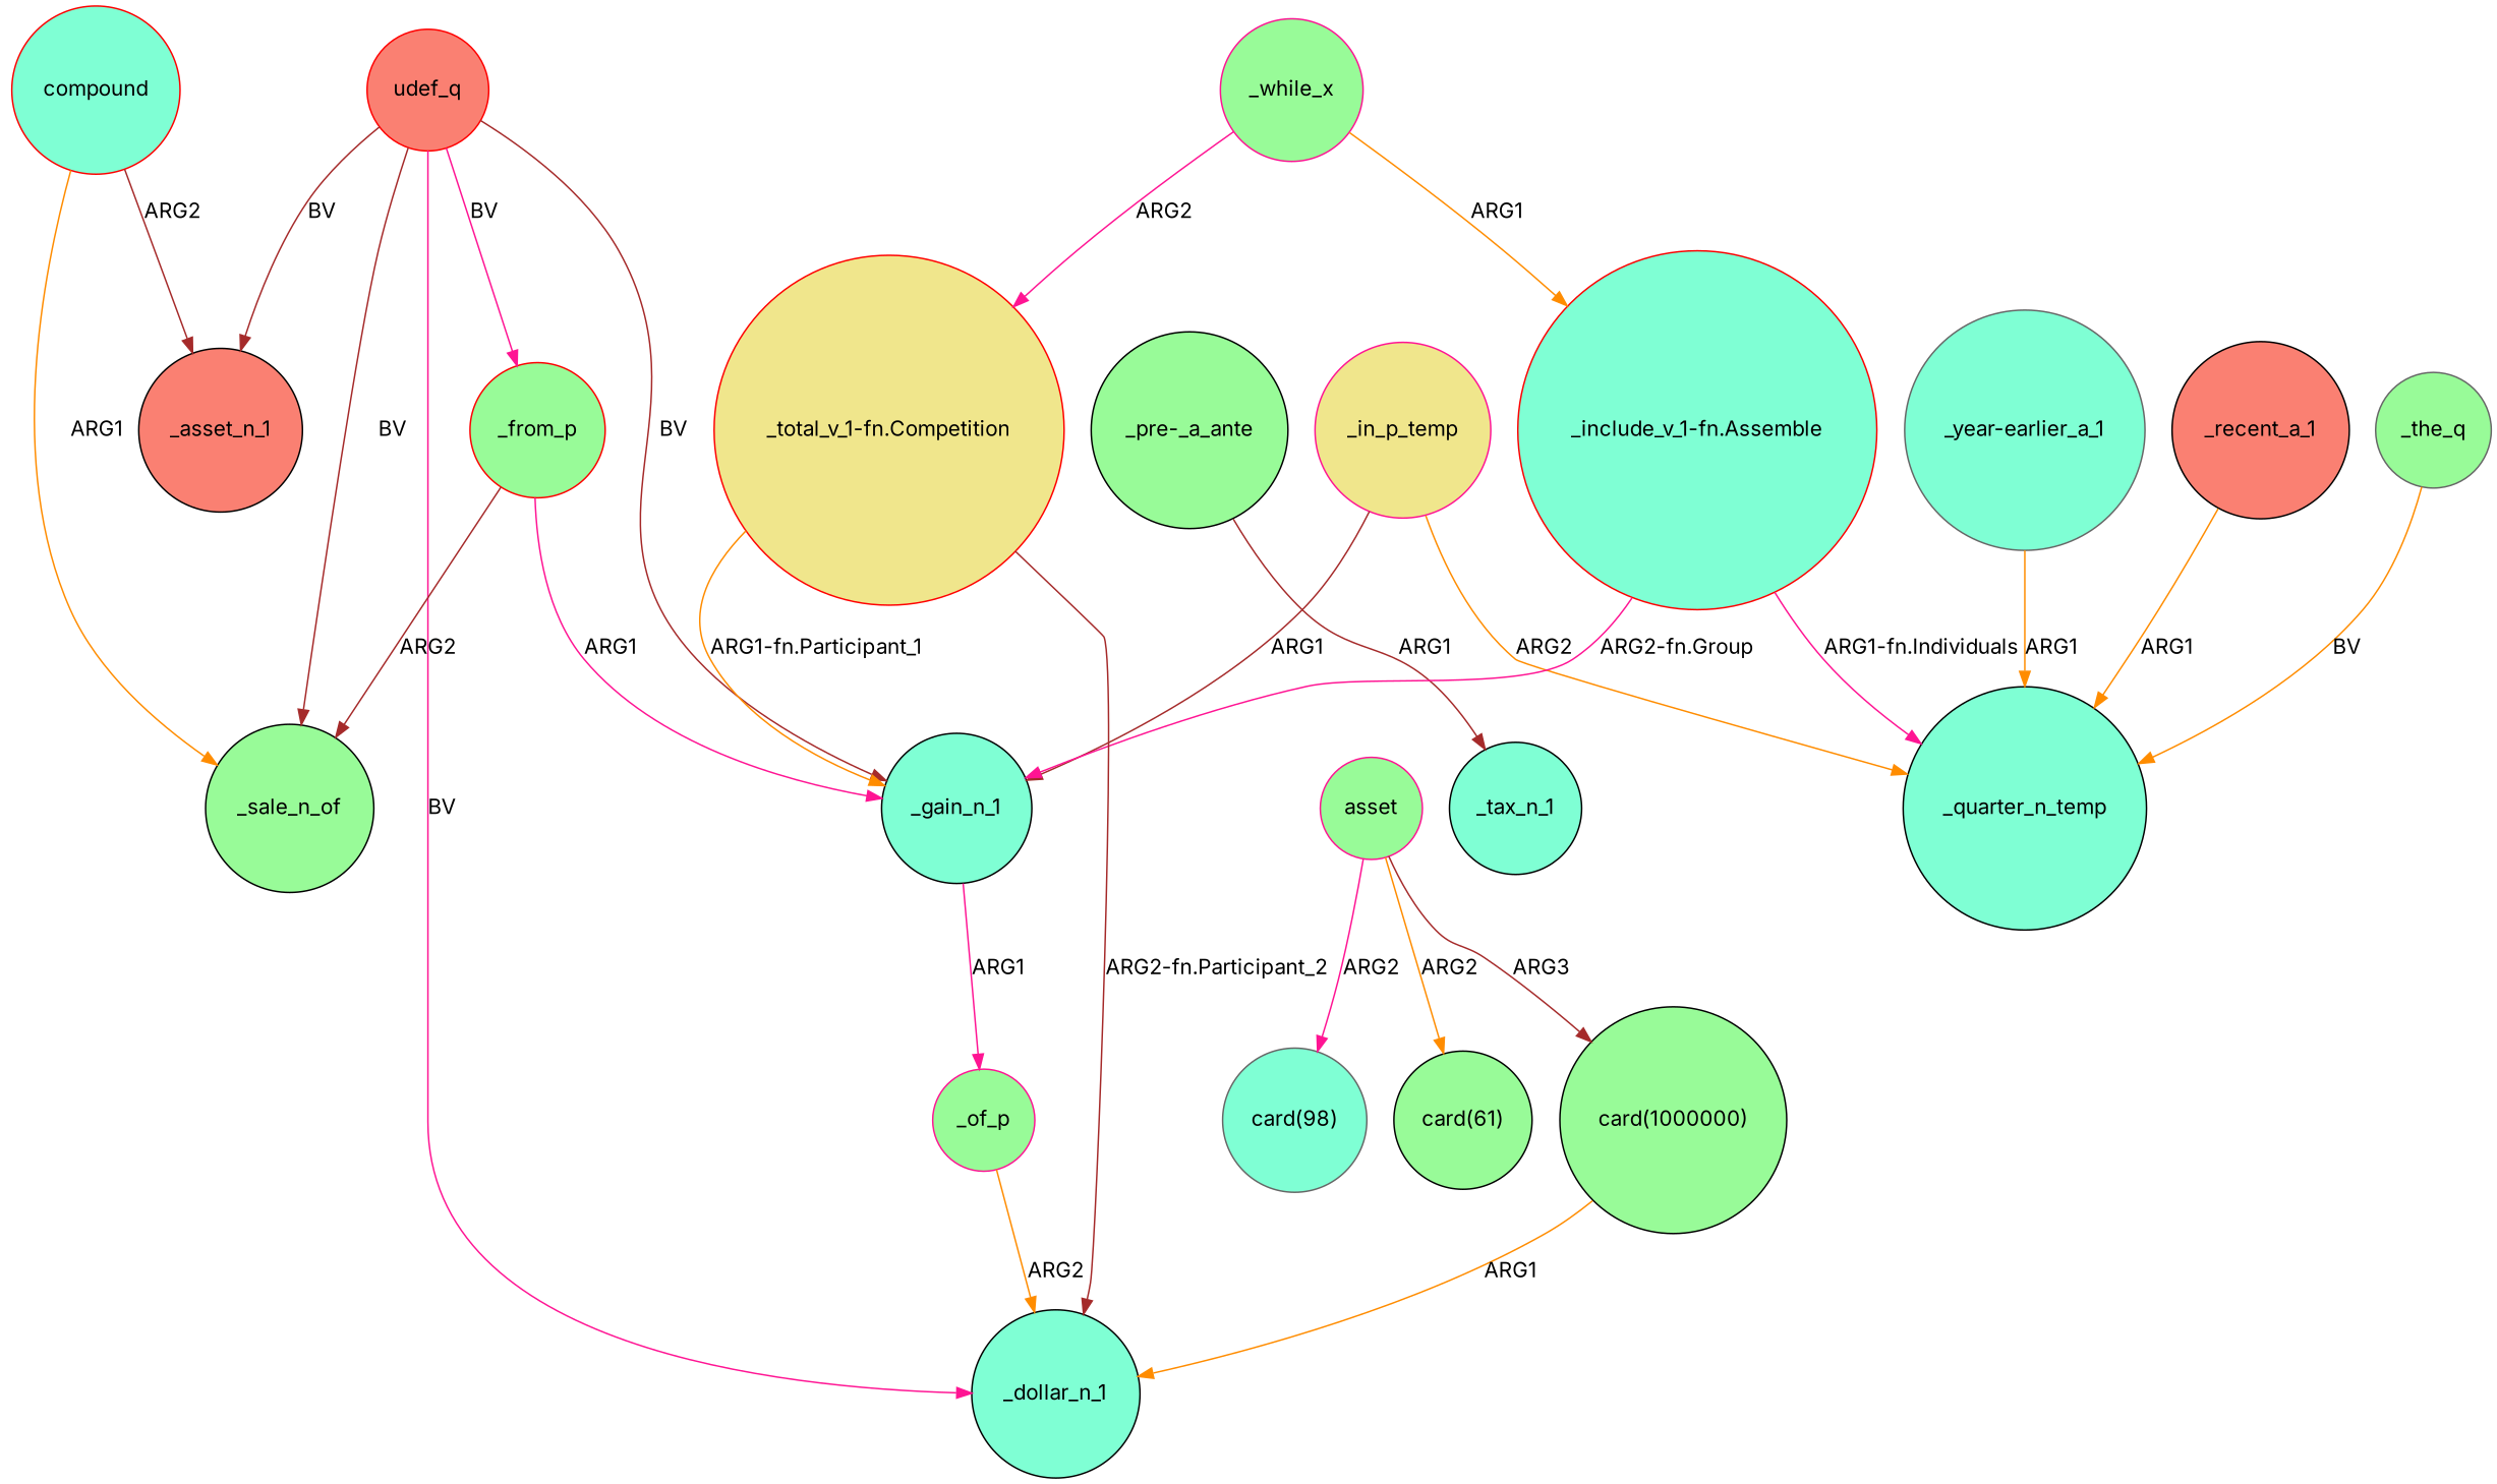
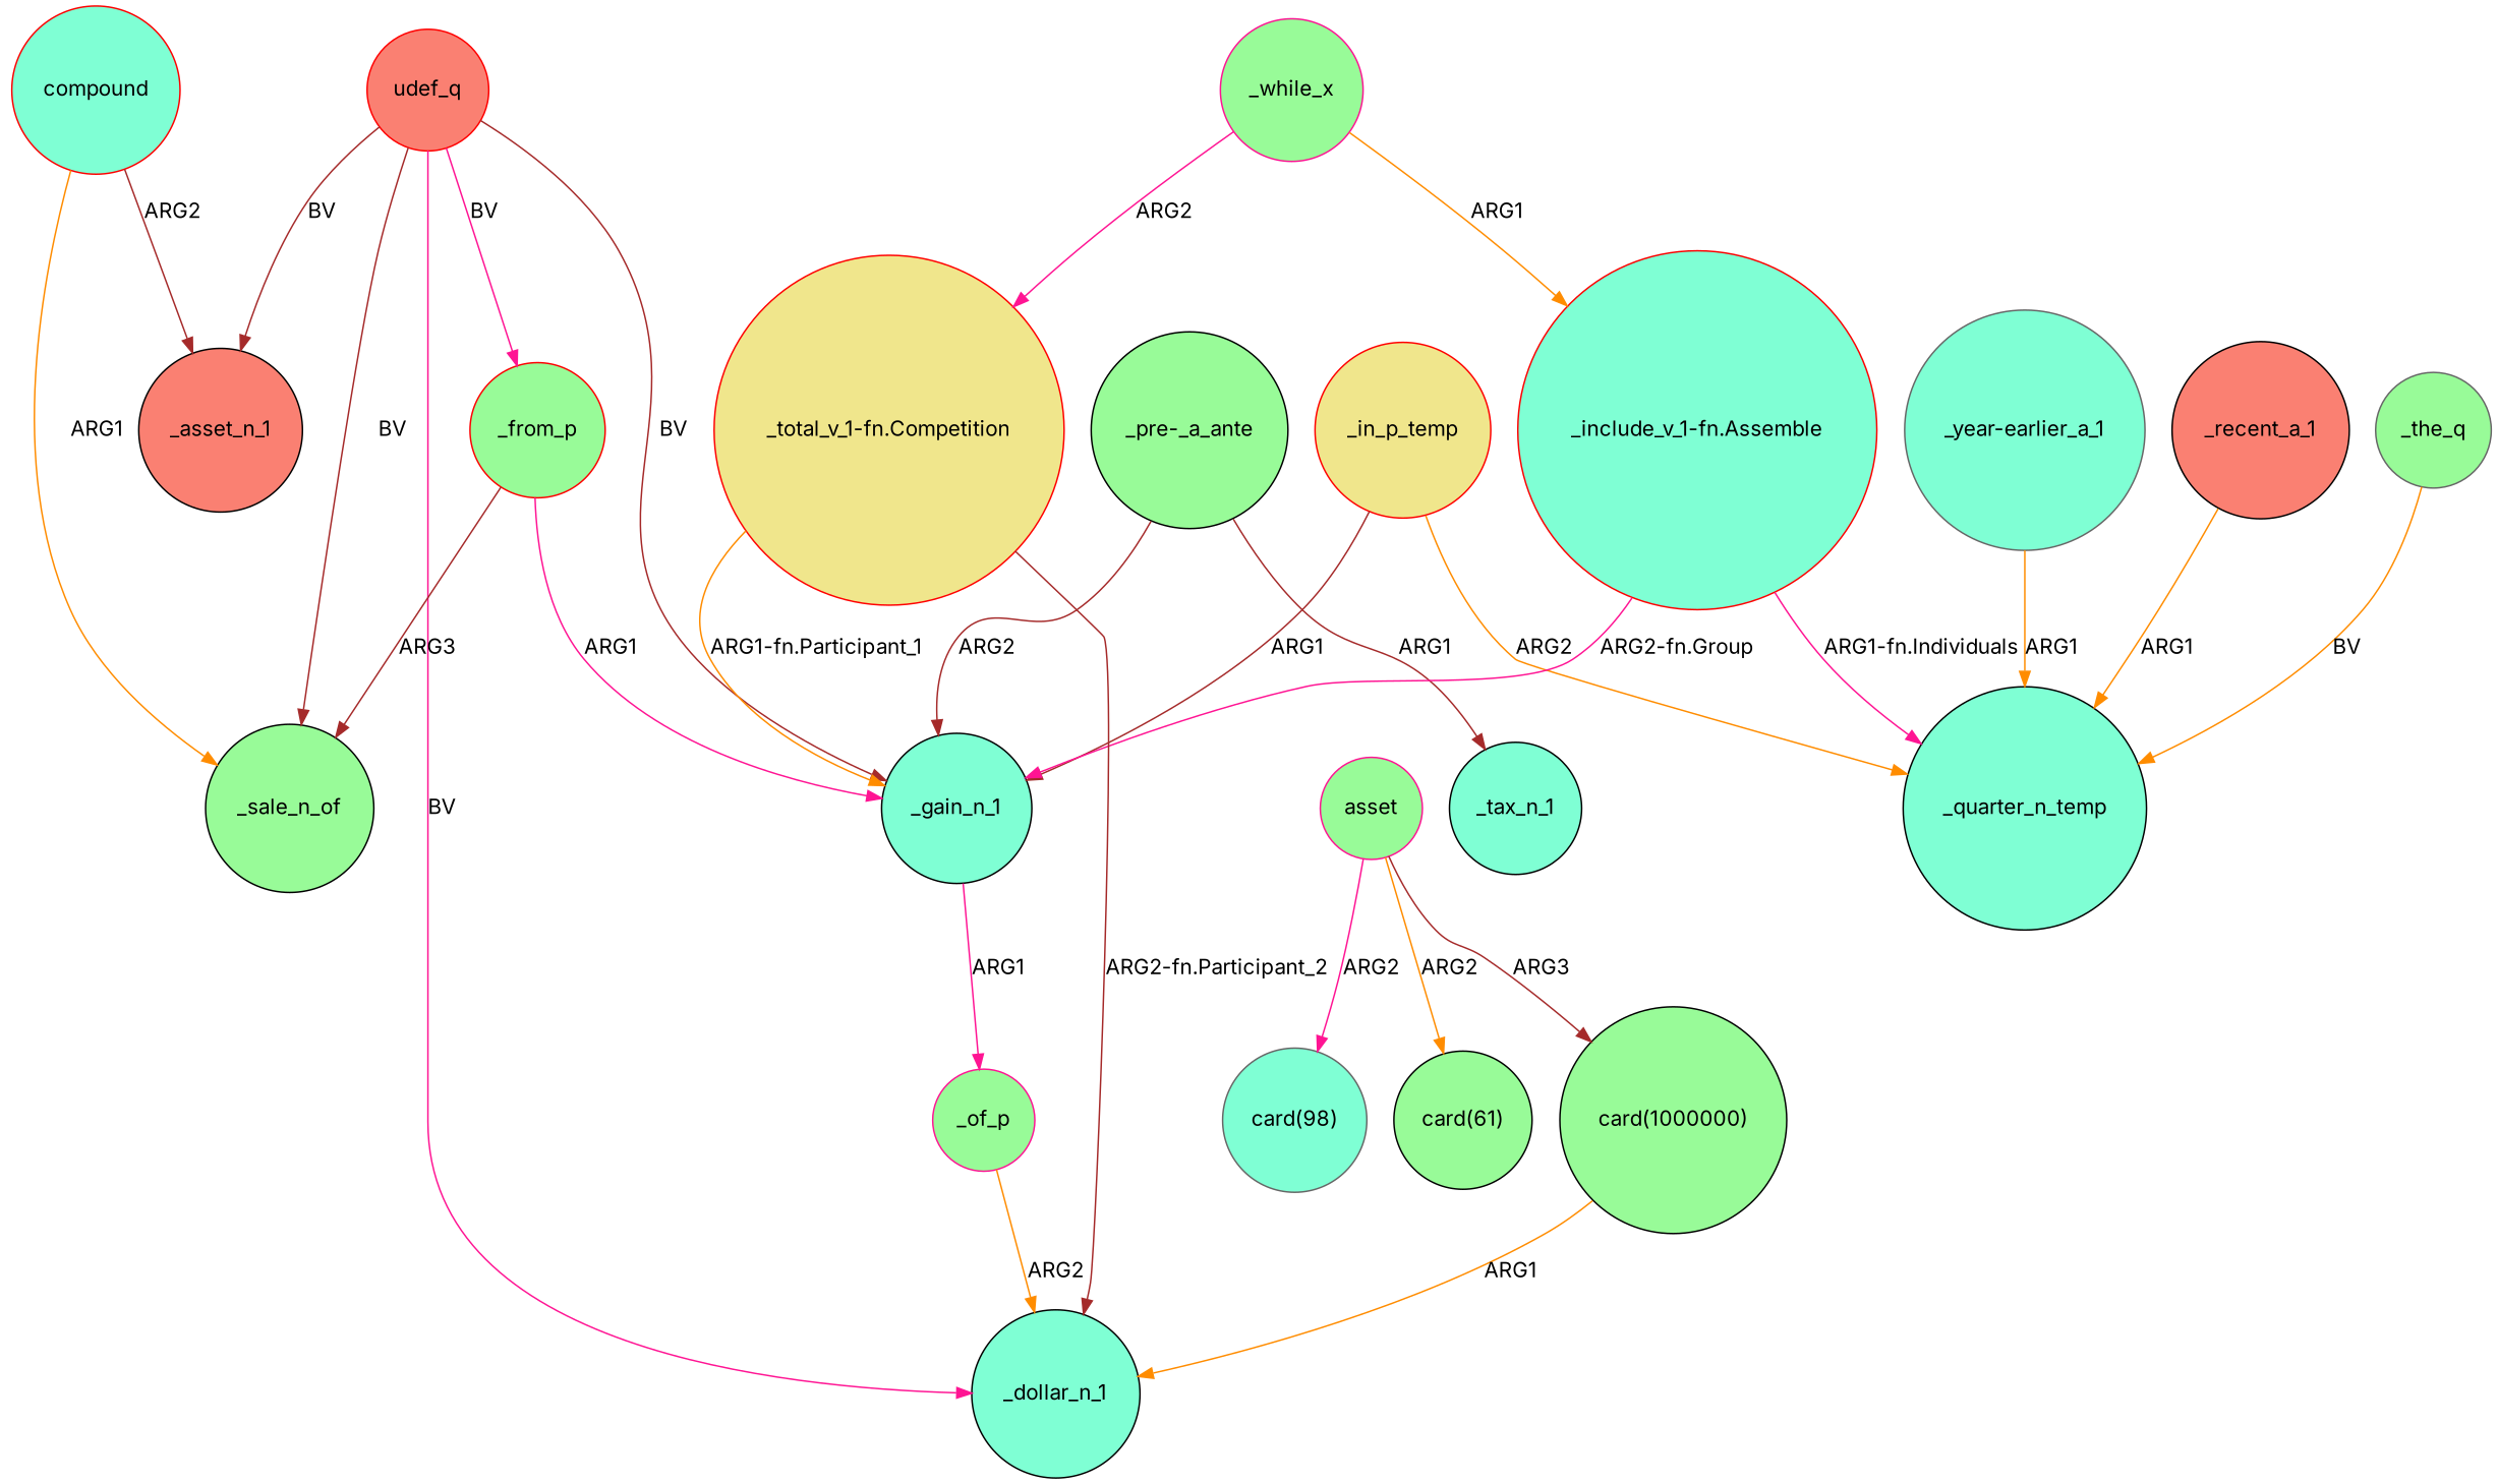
  digraph {
    fontname=Inter
    node [color=black fillcolor=palegreen fontname=Inter shape=circle style=filled]
    edge [color=darkorange fontname=Inter]
-   _in_p_temp [color=deeppink fillcolor=khaki]
+   _in_p_temp [color=red fillcolor=khaki]
    _quarter_n_temp [fillcolor=aquamarine]
    _gain_n_1 [fillcolor=aquamarine]
    _of_p [color=deeppink]
    compound [color=red fillcolor=aquamarine]
    _asset_n_1 [fillcolor=salmon]
    _sale_n_of
    _the_q [color=gray40]
    udef_q [color=red fillcolor=salmon]
    _dollar_n_1 [fillcolor=aquamarine]
    _from_p [color=red]
    _tax_n_1 [fillcolor=aquamarine]
    n13 [color=deeppink label=asset]
    "card(1000000)"
    "card(98)" [color=gray40 fillcolor=aquamarine]
    "card(61)"
    "_pre-_a_ante"
    "_include_v_1-fn.Assemble" [color=red fillcolor=aquamarine]
    _while_x [color=deeppink]
    "_total_v_1-fn.Competition" [color=red fillcolor=khaki]
    "_year-earlier_a_1" [color=gray40 fillcolor=aquamarine]
    _recent_a_1 [fillcolor=salmon]
    _in_p_temp -> _quarter_n_temp [label=ARG2]
    _in_p_temp -> _gain_n_1 [color=brown label=ARG1]
    _gain_n_1 -> _of_p [color=deeppink label=ARG1]
    _of_p -> _dollar_n_1 [label=ARG2]
    compound -> _asset_n_1 [color=brown label=ARG2]
    compound -> _sale_n_of [label=ARG1]
    _the_q -> _quarter_n_temp [label=BV]
    udef_q -> _gain_n_1 [color=brown label=BV]
    udef_q -> _asset_n_1 [color=brown label=BV]
    udef_q -> _sale_n_of [color=brown label=BV]
    udef_q -> _dollar_n_1 [color=deeppink label=BV]
    udef_q -> _from_p [color=deeppink label=BV]
    _from_p -> _gain_n_1 [color=deeppink label=ARG1]
-   _from_p -> _sale_n_of [color=brown label=ARG2]
+   _from_p -> _sale_n_of [color=brown label=ARG3]
    n13 -> "card(1000000)" [color=brown label=ARG3]
    n13 -> "card(98)" [color=deeppink label=ARG2]
    n13 -> "card(61)" [label=ARG2]
    "card(1000000)" -> _dollar_n_1 [label=ARG1]
+   "_pre-_a_ante" -> _gain_n_1 [color=brown label=ARG2]
    "_pre-_a_ante" -> _tax_n_1 [color=brown label=ARG1]
    "_include_v_1-fn.Assemble" -> _quarter_n_temp [color=deeppink label="ARG1-fn.Individuals"]
    "_include_v_1-fn.Assemble" -> _gain_n_1 [color=deeppink label="ARG2-fn.Group"]
    _while_x -> "_include_v_1-fn.Assemble" [label=ARG1]
    _while_x -> "_total_v_1-fn.Competition" [color=deeppink label=ARG2]
    "_total_v_1-fn.Competition" -> _gain_n_1 [label="ARG1-fn.Participant_1"]
    "_total_v_1-fn.Competition" -> _dollar_n_1 [color=brown label="ARG2-fn.Participant_2"]
    "_year-earlier_a_1" -> _quarter_n_temp [label=ARG1]
    _recent_a_1 -> _quarter_n_temp [label=ARG1]
  }
